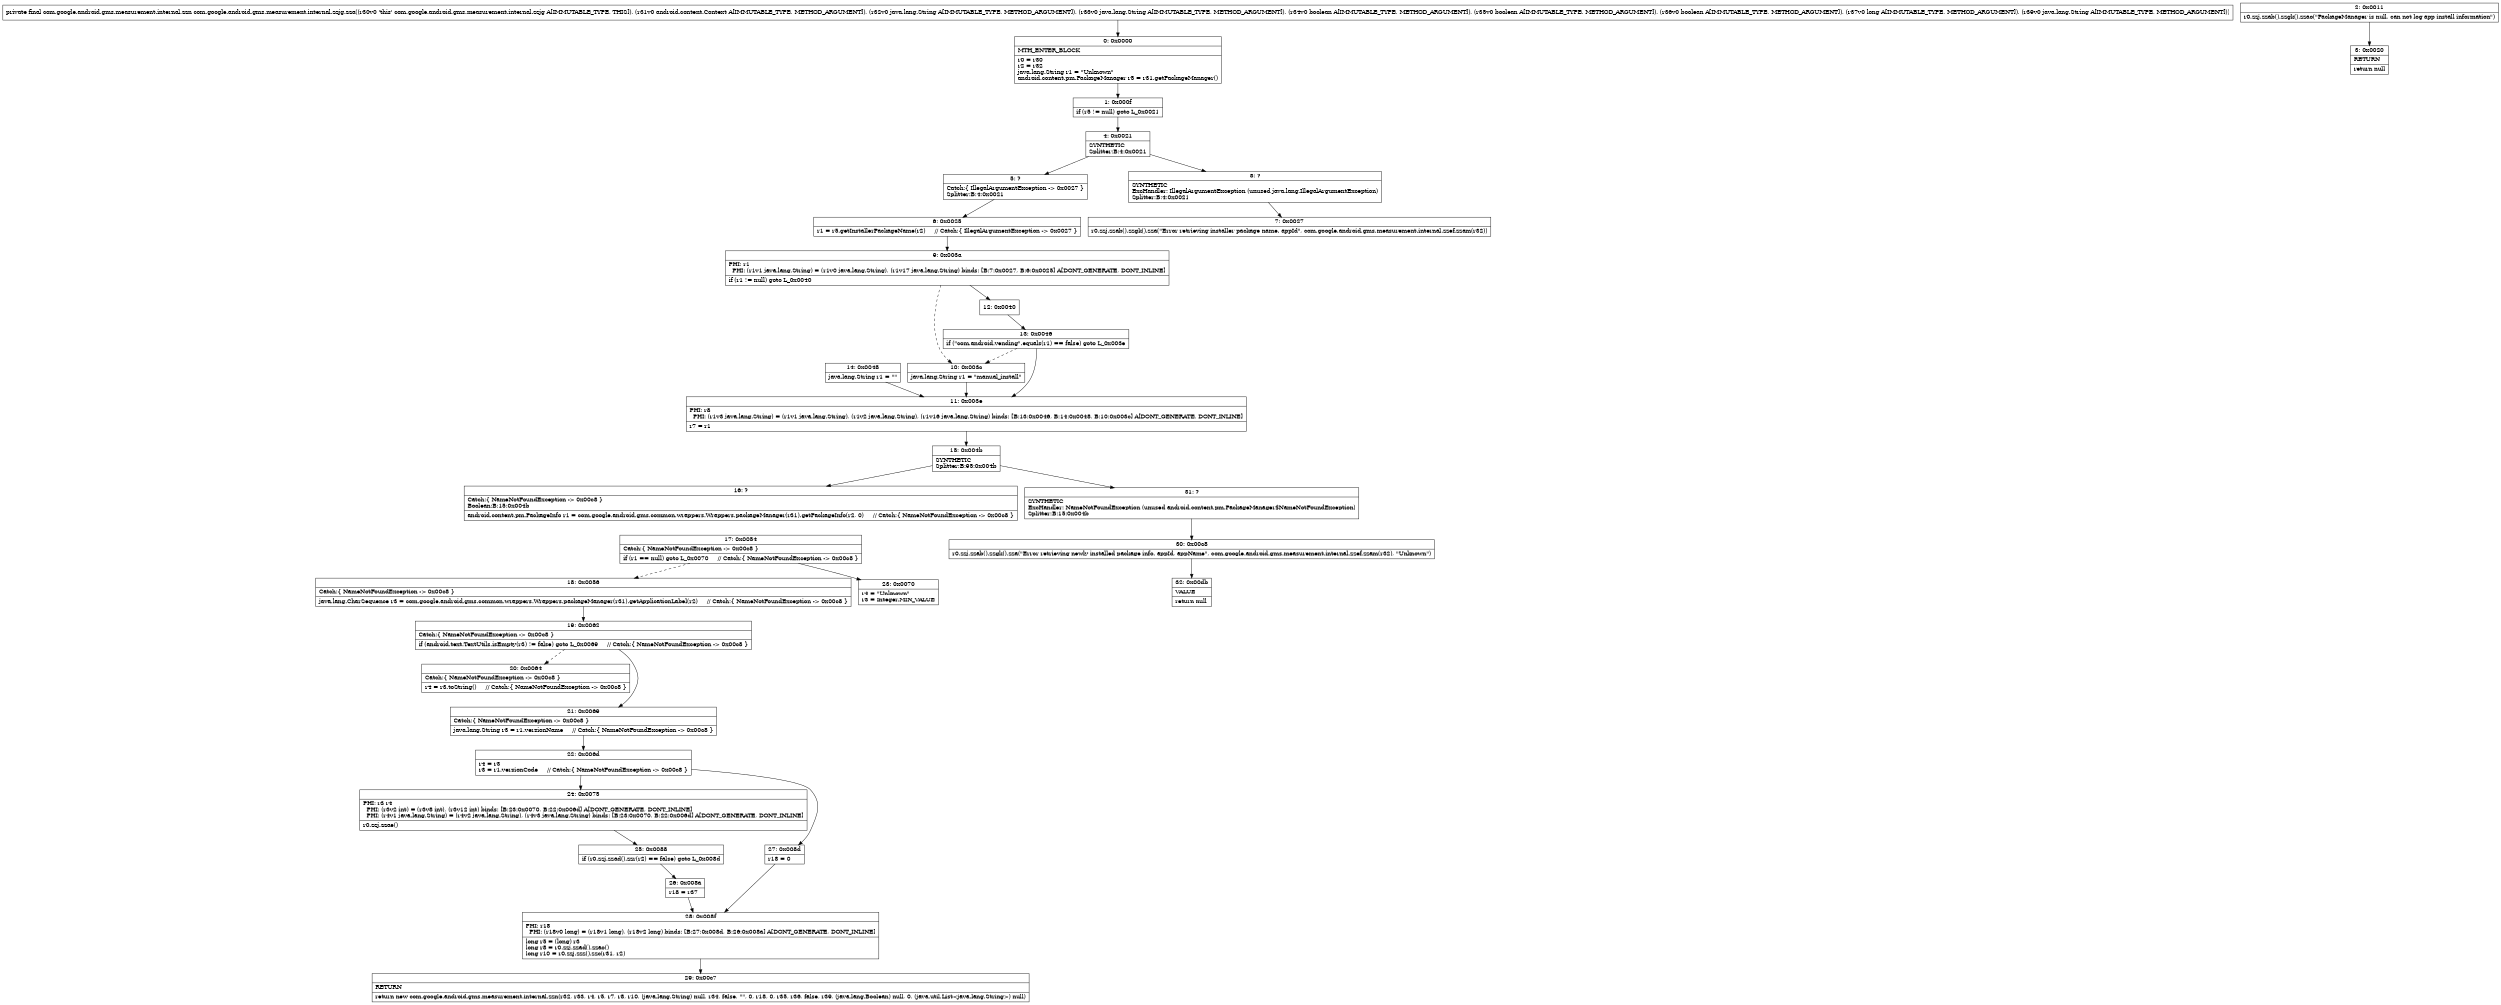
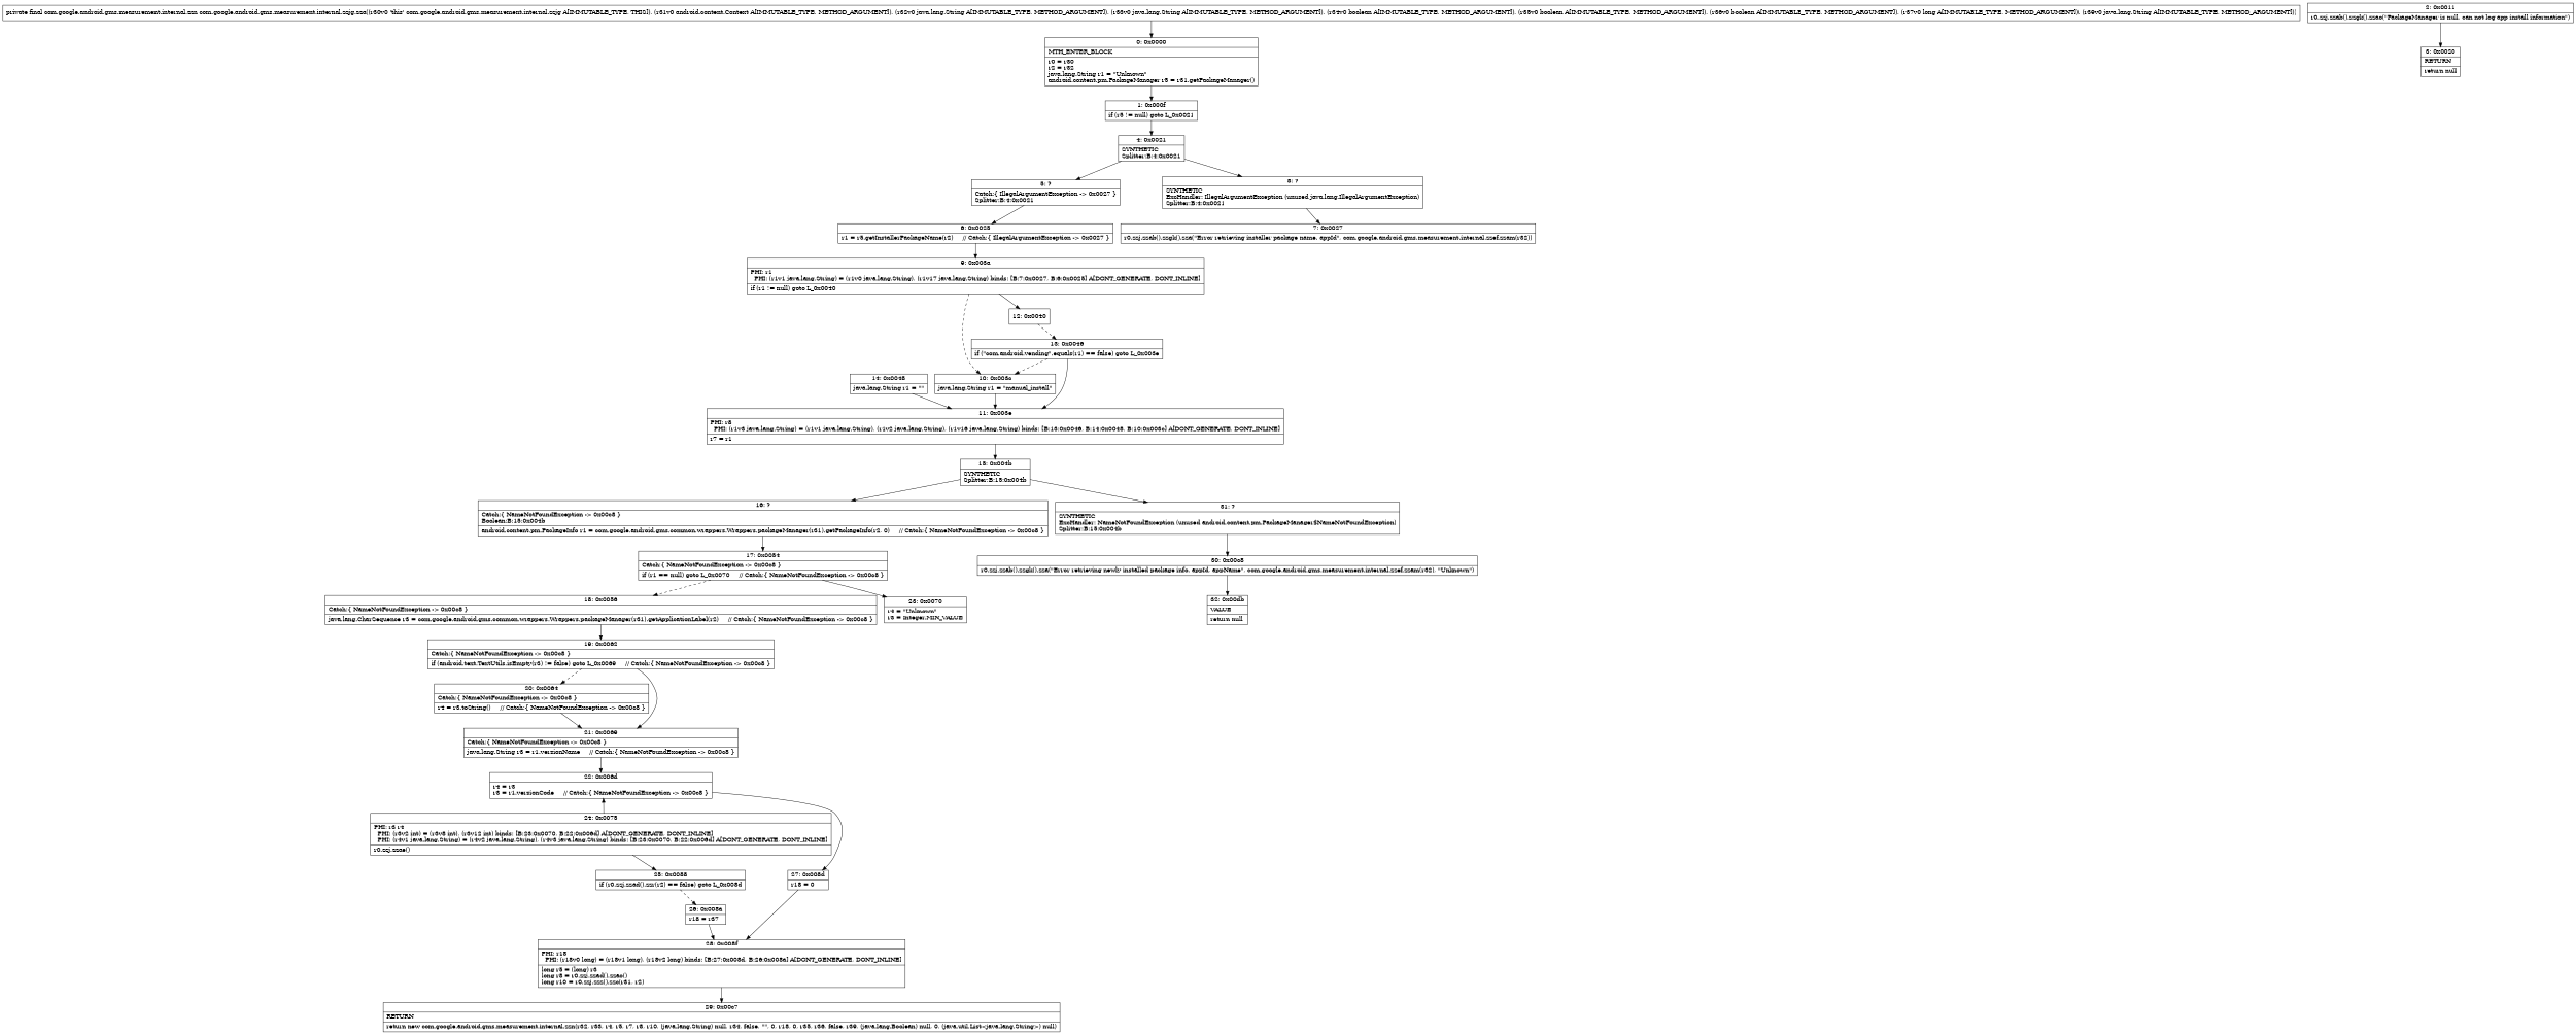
  digraph {
    node [shape=record]
    n1 [label="{0\:\ 0x0000|MTH_ENTER_BLOCK\l|r0 = r30\lr2 = r32\ljava.lang.String r1 = \"Unknown\"\landroid.content.pm.PackageManager r5 = r31.getPackageManager()\l}"]
    n2 [label="{1\:\ 0x000f|if (r5 != null) goto L_0x0021\l}"]
    n3 [label="{4\:\ 0x0021|SYNTHETIC\lSplitter:B:4:0x0021\l}"]
    n4 [label="{2\:\ 0x0011|r0.zzj.zzab().zzgk().zzao(\"PackageManager is null, can not log app install information\")\l}"]
    n5 [label="{3\:\ 0x0020|RETURN\l|return null\l}"]
    n6 [label="{5\:\ ?|Catch:\{ IllegalArgumentException \-\> 0x0027 \}\lSplitter:B:4:0x0021\l}"]
    n7 [label="{8\:\ ?|SYNTHETIC\lExcHandler: IllegalArgumentException (unused java.lang.IllegalArgumentException)\lSplitter:B:4:0x0021\l}"]
    n8 [label="{6\:\ 0x0025|r1 = r5.getInstallerPackageName(r2)     \/\/ Catch:\{ IllegalArgumentException \-\> 0x0027 \}\l}"]
    n9 [label="{7\:\ 0x0027|r0.zzj.zzab().zzgk().zza(\"Error retrieving installer package name. appId\", com.google.android.gms.measurement.internal.zzef.zzam(r32))\l}"]
    n10 [label="{9\:\ 0x003a|PHI: r1 \l  PHI: (r1v1 java.lang.String) = (r1v0 java.lang.String), (r1v17 java.lang.String) binds: [B:7:0x0027, B:6:0x0025] A[DONT_GENERATE, DONT_INLINE]\l|if (r1 != null) goto L_0x0040\l}"]
    n11 [label="{10\:\ 0x003c|java.lang.String r1 = \"manual_install\"\l}"]
    n12 [label="{12\:\ 0x0040}"]
    n13 [label="{11\:\ 0x003e|PHI: r8 \l  PHI: (r1v3 java.lang.String) = (r1v1 java.lang.String), (r1v2 java.lang.String), (r1v16 java.lang.String) binds: [B:13:0x0046, B:14:0x0048, B:10:0x003c] A[DONT_GENERATE, DONT_INLINE]\l|r7 = r1\l}"]
    n14 [label="{13\:\ 0x0046|if (\"com.android.vending\".equals(r1) == false) goto L_0x003e\l}"]
-   n15 [label="{15\:\ 0x004b|SYNTHETIC\lSplitter:B:95:0x004b\l}"]
+   n15 [label="{15\:\ 0x004b|SYNTHETIC\lSplitter:B:15:0x004b\l}"]
    n16 [label="{16\:\ ?|Catch:\{ NameNotFoundException \-\> 0x00c8 \}\lBoolean:B:15:0x004b\l|android.content.pm.PackageInfo r1 = com.google.android.gms.common.wrappers.Wrappers.packageManager(r31).getPackageInfo(r2, 0)     \/\/ Catch:\{ NameNotFoundException \-\> 0x00c8 \}\l}"]
    n17 [label="{31\:\ ?|SYNTHETIC\lExcHandler: NameNotFoundException (unused android.content.pm.PackageManager$NameNotFoundException)\lSplitter:B:15:0x004b\l}"]
    n18 [label="{14\:\ 0x0048|java.lang.String r1 = \"\"\l}"]
    n19 [label="{17\:\ 0x0054|Catch:\{ NameNotFoundException \-\> 0x00c8 \}\l|if (r1 == null) goto L_0x0070     \/\/ Catch:\{ NameNotFoundException \-\> 0x00c8 \}\l}"]
    n20 [label="{30\:\ 0x00c8|r0.zzj.zzab().zzgk().zza(\"Error retrieving newly installed package info. appId, appName\", com.google.android.gms.measurement.internal.zzef.zzam(r32), \"Unknown\")\l}"]
    n21 [label="{18\:\ 0x0056|Catch:\{ NameNotFoundException \-\> 0x00c8 \}\l|java.lang.CharSequence r3 = com.google.android.gms.common.wrappers.Wrappers.packageManager(r31).getApplicationLabel(r2)     \/\/ Catch:\{ NameNotFoundException \-\> 0x00c8 \}\l}"]
    n22 [label="{23\:\ 0x0070|r4 = \"Unknown\"\lr3 = Integer.MIN_VALUE\l}"]
    n23 [label="{19\:\ 0x0062|Catch:\{ NameNotFoundException \-\> 0x00c8 \}\l|if (android.text.TextUtils.isEmpty(r3) != false) goto L_0x0069     \/\/ Catch:\{ NameNotFoundException \-\> 0x00c8 \}\l}"]
    n24 [label="{20\:\ 0x0064|Catch:\{ NameNotFoundException \-\> 0x00c8 \}\l|r4 = r3.toString()     \/\/ Catch:\{ NameNotFoundException \-\> 0x00c8 \}\l}"]
    n25 [label="{21\:\ 0x0069|Catch:\{ NameNotFoundException \-\> 0x00c8 \}\l|java.lang.String r3 = r1.versionName     \/\/ Catch:\{ NameNotFoundException \-\> 0x00c8 \}\l}"]
    n26 [label="{22\:\ 0x006d|r4 = r3\lr3 = r1.versionCode     \/\/ Catch:\{ NameNotFoundException \-\> 0x00c8 \}\l}"]
    n27 [label="{24\:\ 0x0075|PHI: r3 r4 \l  PHI: (r3v2 int) = (r3v8 int), (r3v12 int) binds: [B:23:0x0070, B:22:0x006d] A[DONT_GENERATE, DONT_INLINE]\l  PHI: (r4v1 java.lang.String) = (r4v2 java.lang.String), (r4v3 java.lang.String) binds: [B:23:0x0070, B:22:0x006d] A[DONT_GENERATE, DONT_INLINE]\l|r0.zzj.zzae()\l}"]
    n28 [label="{27\:\ 0x008d|r18 = 0\l}"]
    n29 [label="{25\:\ 0x0088|if (r0.zzj.zzad().zzr(r2) == false) goto L_0x008d\l}"]
    n30 [label="{26\:\ 0x008a|r18 = r37\l}"]
    n31 [label="{28\:\ 0x008f|PHI: r18 \l  PHI: (r18v0 long) = (r18v1 long), (r18v2 long) binds: [B:27:0x008d, B:26:0x008a] A[DONT_GENERATE, DONT_INLINE]\l|long r5 = (long) r3\llong r8 = r0.zzj.zzad().zzao()\llong r10 = r0.zzj.zzz().zzc(r31, r2)\l}"]
    n32 [label="{29\:\ 0x00c7|RETURN\l|return new com.google.android.gms.measurement.internal.zzn(r32, r33, r4, r5, r7, r8, r10, (java.lang.String) null, r34, false, \"\", 0, r18, 0, r35, r36, false, r39, (java.lang.Boolean) null, 0, (java.util.List\<java.lang.String\>) null)\l}"]
    n33 [label="{32\:\ 0x00db|VALUE\l|return null\l}"]
    n34 [label="{private final com.google.android.gms.measurement.internal.zzn com.google.android.gms.measurement.internal.zzjg.zza((r30v0 'this' com.google.android.gms.measurement.internal.zzjg A[IMMUTABLE_TYPE, THIS]), (r31v0 android.content.Context A[IMMUTABLE_TYPE, METHOD_ARGUMENT]), (r32v0 java.lang.String A[IMMUTABLE_TYPE, METHOD_ARGUMENT]), (r33v0 java.lang.String A[IMMUTABLE_TYPE, METHOD_ARGUMENT]), (r34v0 boolean A[IMMUTABLE_TYPE, METHOD_ARGUMENT]), (r35v0 boolean A[IMMUTABLE_TYPE, METHOD_ARGUMENT]), (r36v0 boolean A[IMMUTABLE_TYPE, METHOD_ARGUMENT]), (r37v0 long A[IMMUTABLE_TYPE, METHOD_ARGUMENT]), (r39v0 java.lang.String A[IMMUTABLE_TYPE, METHOD_ARGUMENT])) }"]
    n1 -> n2
    n2 -> n3
    n3 -> n6
    n3 -> n7
    n4 -> n5
    n6 -> n8
    n7 -> n9
    n8 -> n10
    n10 -> n11 [style=dashed]
    n10 -> n12
    n11 -> n13
-   n12 -> n14
+   n12 -> n14 [style=dashed]
    n13 -> n15
    n14 -> n11 [style=dashed]
    n14 -> n13
    n15 -> n16
    n15 -> n17
+   n16 -> n19
    n17 -> n20
    n18 -> n13
    n19 -> n21 [style=dashed]
    n19 -> n22
    n20 -> n33
    n21 -> n23
    n23 -> n24 [style=dashed]
    n23 -> n25
+   n24 -> n25
    n25 -> n26
-   n26 -> n27
+   n27 -> n26
    n26 -> n28
    n27 -> n29
    n28 -> n31
-   n29 -> n30 [style=solid]
+   n29 -> n30 [style=dashed]
    n30 -> n31
    n31 -> n32
    n34 -> n1
  }
